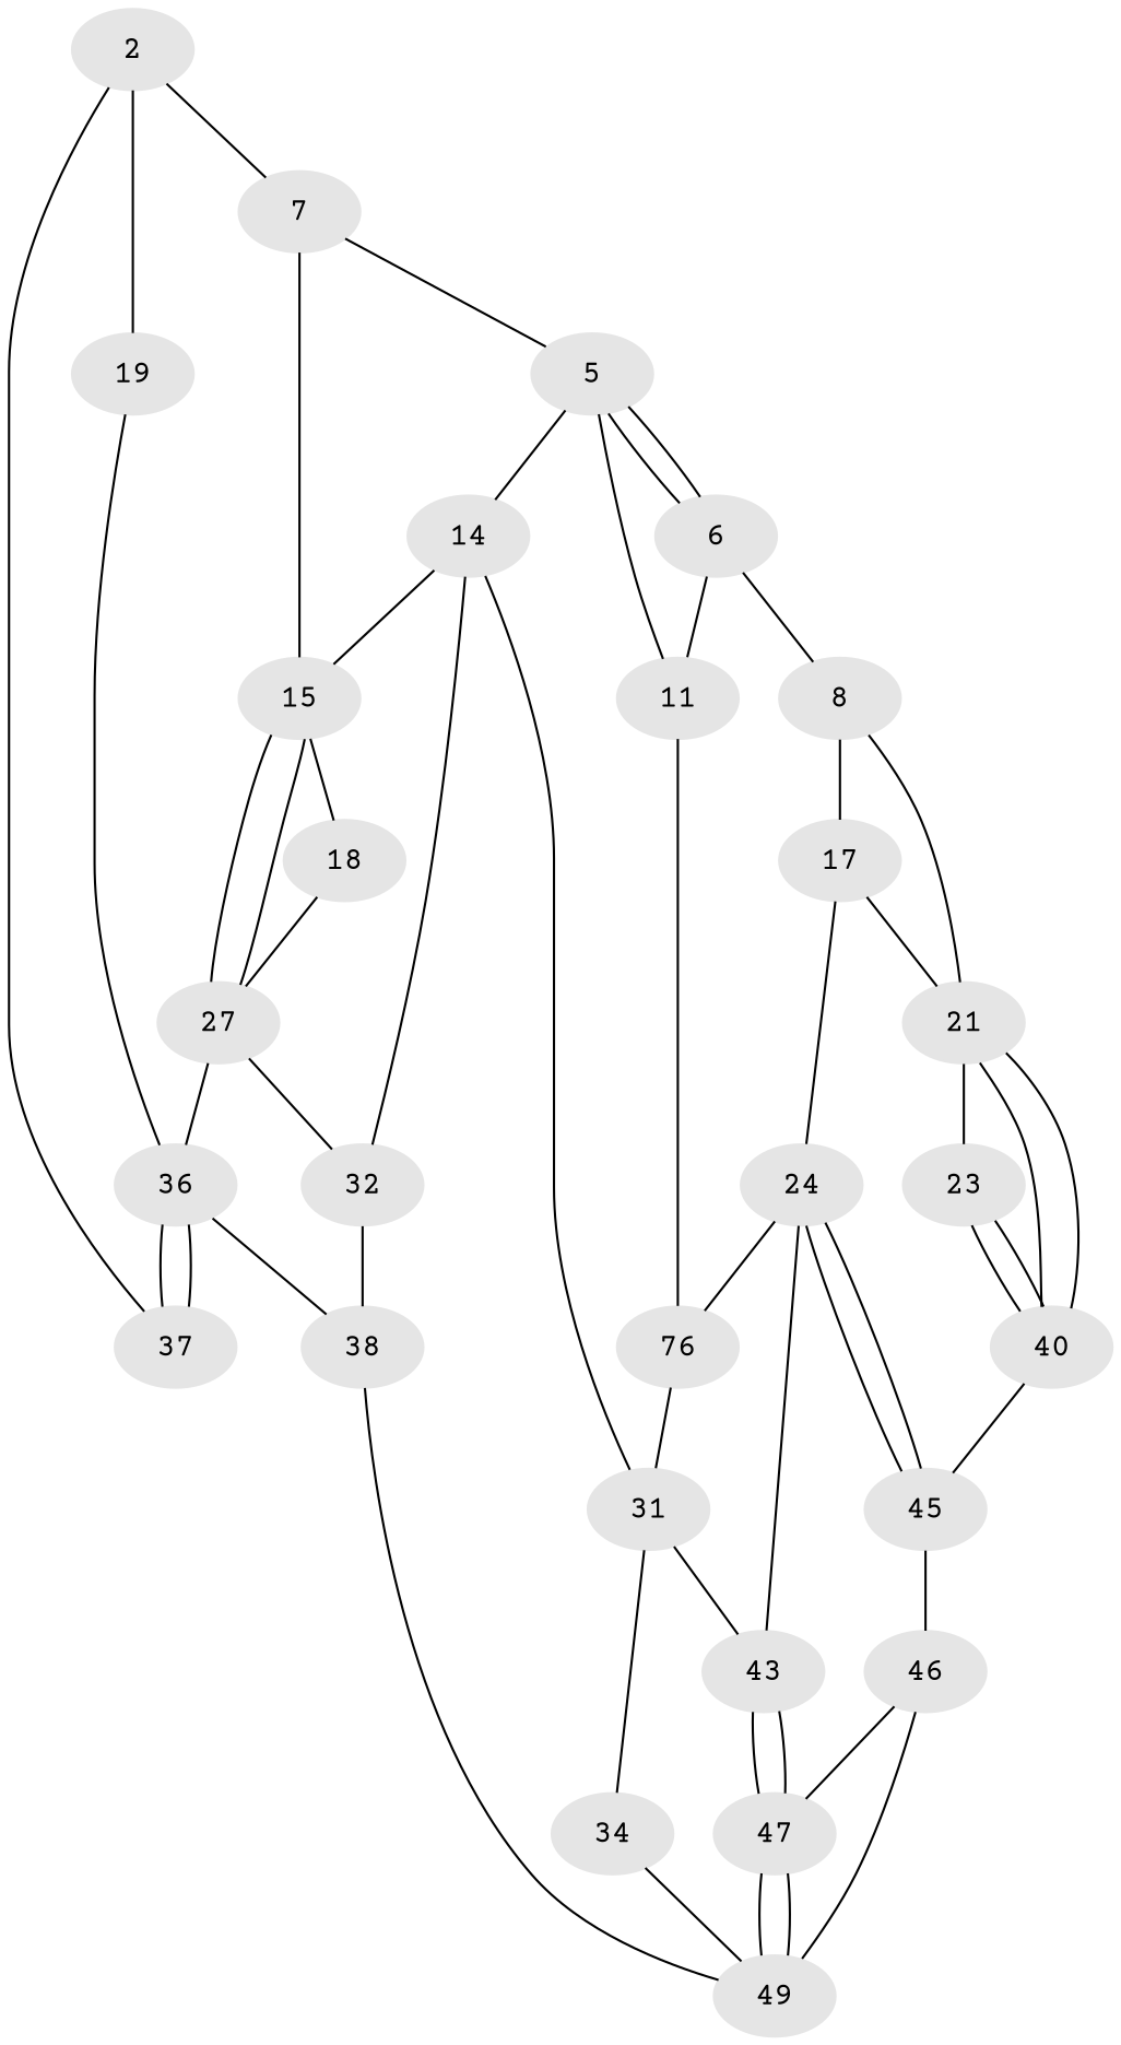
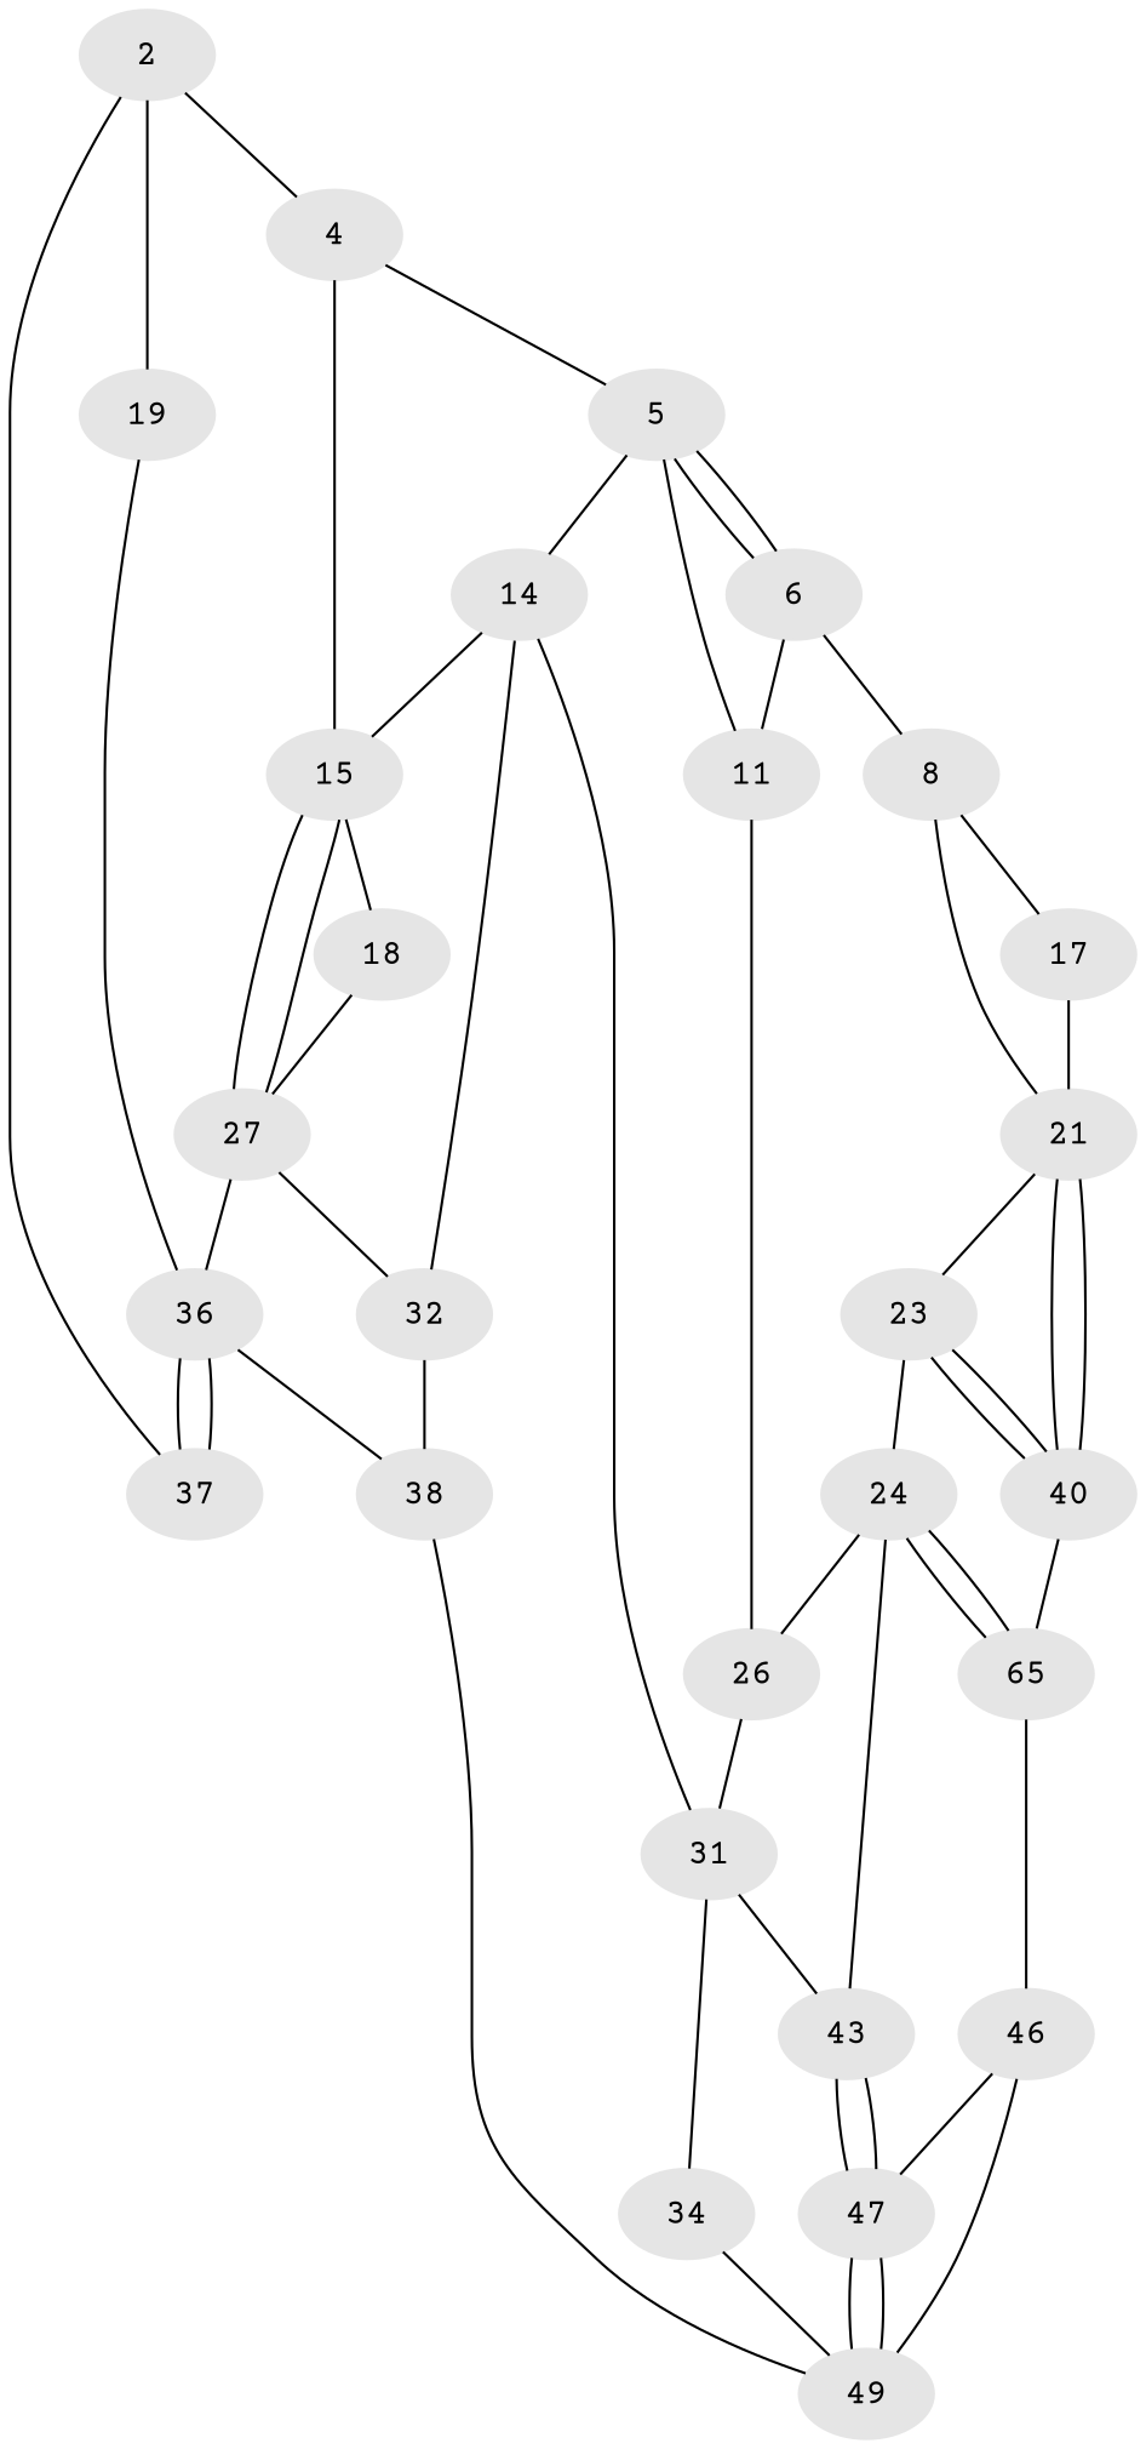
  graph {
    fontname="Courier Prime"
    node [color=gray90 fontname="Courier Prime" style=filled]
    edge [fontname="Courier Prime"]
    2 [super="+3"]
    37 [super="+41"]
-   4 [label=7]
+   4
    19 [super="+20"]
    8 [super="+9"]
    17
    21 [super="+22"]
    5 [super="+13"]
    15 [super="+16"]
    36 [super="+39"]
    6 [super="+10"]
    11 [super="+12"]
    14 [super="+31"]
    18 [super="+29"]
    27 [super="+28"]
-   26 [label=76]
+   26
    n17 [label=31 super="+33"]
    32 [super="+35"]
    23
    40 [super="+42"]
    43 [super="+44"]
    34 [super="+48"]
    38 [super="+51"]
    24 [super="+25"]
-   45
+   45 [label=65]
    47
    46 [super="+52"]
    49 [super="+50"]
    2 -- 37
    2 -- 4
    2 -- 19
    4 -- 5
    4 -- 15
    19 -- 36
    8 -- 17
    8 -- 21
    17 -- 21
    21 -- 23
    21 -- 40
    21 -- 40
    5 -- 6
    5 -- 6
    5 -- 11
    5 -- 14
    15 -- 18
    15 -- 27
    15 -- 27
    36 -- 37
    36 -- 37
    36 -- 38
    6 -- 8
    6 -- 11
    11 -- 26
    14 -- 15
    14 -- n17
    14 -- 32
    18 -- 27
    27 -- 36
    27 -- 32
    26 -- n17
    n17 -- 43
    n17 -- 34
    32 -- 38
    23 -- 40
    23 -- 40
-   17 -- 24
+   23 -- 24
    40 -- 45
    43 -- 47
    43 -- 47
    34 -- 49
    38 -- 49
    24 -- 26
    24 -- 43
    24 -- 45
    24 -- 45
    45 -- 46
    47 -- 49
    47 -- 49
    46 -- 47
    46 -- 49
  }
